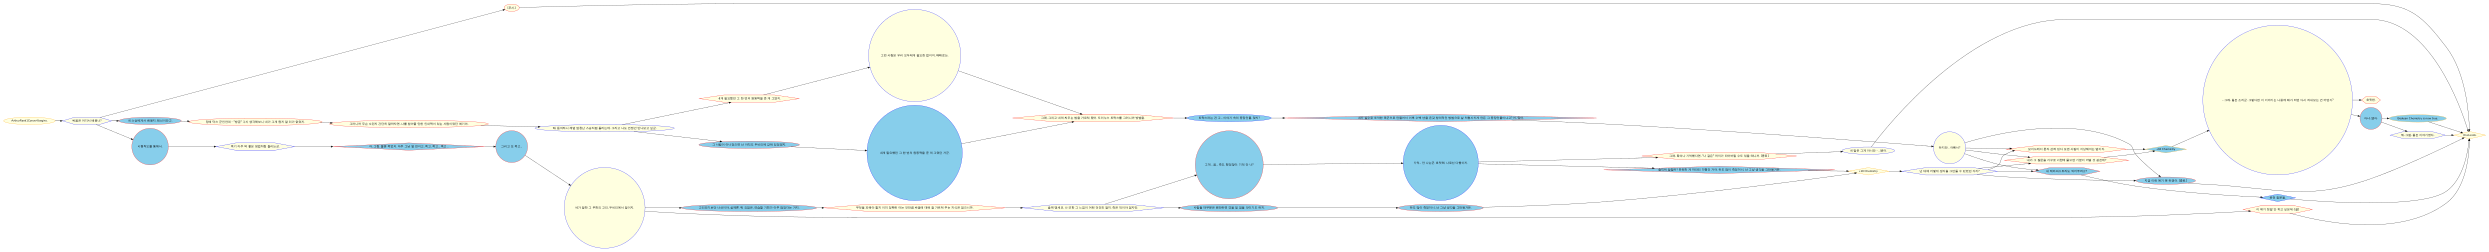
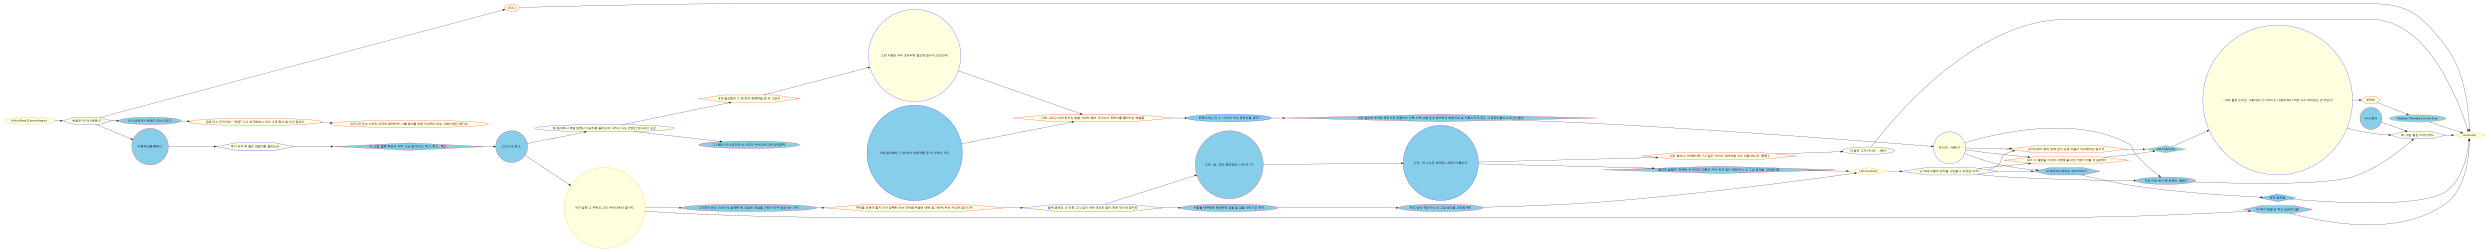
  digraph {
    fontname=Nunito
    rankdir=LR
    node [color=red fillcolor=lightyellow fontname=Nunito shape=ellipse style=filled]
    edge [fontname=Nunito]
    "ArthurRank1Convo4 begins." [color=orange]
    n2 [color=blue label="싸움은 어디서 배웠나?" shape=hexagon]
    n3 [fillcolor=skyblue label="시행착오를 통해서." shape=circle]
    n4 [fillcolor=skyblue label="내 스승에게서 배웠지. 테신이라고."]
    n5 [label="[무시.]"]
    n6 [color=blue label="죽기 아주 딱 좋은 방법처럼 들리는군." shape=hexagon]
    n7 [label="정예 닥스 군인인데 - *방금* 다시 생각해보니 네가 그게 뭔지 알 리가 없었지."]
    "Chat ends." [color=orange shape=diamond]
    n9 [fillcolor=skyblue label="아, 그럼. 물론 죽었지. 아주 그냥 몇 번이고, 죽고, 죽고... 죽고..." shape=diamond]
    n10 [label="그러니까 무슨 소린지 간단히 말하자면, 나를 참아줄 만한 인내력이 있는 사람이었단 얘기야."]
    n11 [fillcolor=skyblue label="그리고 또 죽고..." shape=circle]
    n12 [color=blue label="헤, 듣자하니 제법 엄청난 스승처럼 들리는데. 그리고 나도 언젠간 만나보고 싶군."]
-   n13 [color=blue label="네가 말한 그 무한의 고리, 두비리에서 말이지." shape=circle]
+   n13 [color=orange label="네가 말한 그 무한의 고리, 두비리에서 말이지." shape=circle]
    n14 [fillcolor=skyblue label="그 사람이 아니었으면 난 아직도 두비리에 갇혀 있었겠지."]
    n15 [label="내게 필요했던 그 한 번의 원동력을 준 게 그였지." shape=hexagon]
    n16 [fillcolor=skyblue label="고리라기보단 나선이야, 실제론. 뭐 요점은, 연습할 기회가 아주 많았다는 거지."]
-   n17 [label="이 얘기 정말 안 하고 싶은데. [끝]" shape=hexagon]
+   n17 [fillcolor=skyblue label="이 얘기 정말 안 하고 싶은데. [끝]" shape=hexagon]
    n18 [color=blue fillcolor=skyblue label="네게 필요했던 그 한 번의 원동력을 준 게 그였던 거군." shape=circle]
-   n19 [color=blue label="그런 사람은 우리 모두에게 필요한 법이지, 때때로는." shape=circle]
+   n19 [color=blue label="그런 사람은 우리 모두에게 필요한 법이지, 군인인데." shape=circle]
    n20 [label="무엇을 피해야 할지 이미 정확히 아는 것만큼 싸움에 대해 잘 가르쳐 주는 지식은 없으니까." shape=hexagon]
-   n21 [label="그래, 그리고 내게 싸우는 법을 가르쳐 줬어. 도미누스 트락스를 그러니까 방법을." shape=hexagon]
+   n21 [label="그래, 그리고 내게 싸우는 법을 가르쳐 줬어. 도미누스 트락스를 물리치는 방법을." shape=hexagon]
    n22 [color=blue label="솔께 맹세코, 나 또한 그 느낌이 어떤 것인진 알지. 죽은 적이야 없지만." shape=hexagon]
    n23 [color=blue fillcolor=skyblue label="트락스라는 건 그... 이야기 속의 등장인물, 맞지?"]
    n24 [fillcolor=skyblue label="그게... 음... 죽긴, 했었잖아. 기억 안 나?" shape=circle]
    n25 [fillcolor=skyblue label="사람들 대부분은 웬만하면 겪을 일 없을 것이기도 하지."]
    n26 [fillcolor=skyblue label="내가 실수로 포악한 폭군으로 만들어서 이후 수백 년을 온갖 창의적인 방법으로 날 처형시키게 만든 그 등장인물이냐고? 어, 맞아." shape=diamond]
    n27 [color=blue fillcolor=skyblue label="기억... 안 나는군. 흐릿해. 나로선 다행이지." shape=circle]
    n28 [fillcolor=skyblue label="하도 많이 죽었더니, 난 그냥 생각을 그만뒀거든."]
    n29 [color=blue label="하지만... 어째서?" shape=circle]
    n30 [label="그래, 혹여나 기억했다면, *나 같은* 처지가 되어버릴 수도 있을 테니까. [종료.]" shape=hexagon]
    n31 [fillcolor=skyblue label="솔직히 말할까? 흐릿한 게 차라리 다행인 거야. 하도 많이 죽었더니, 난 그냥 생각을 그만뒀거든." shape=diamond]
    n32 [color=orange label="+10 Chemistry" shape=diamond]
    n33 [label="내가 그 질문을 거꾸로 너한테 물으면 기분이 어떨 것 같은데?" shape=hexagon]
    n34 [fillcolor=skyblue label="내 테라피스트라도 되어주려고?" shape=hexagon]
    n35 [label="보이드에서 혼자 갇혀 있다 보면 사람이 이상해지는 법이지." shape=hexagon]
    n36 [fillcolor=skyblue label="지금 이런 얘기 못 하겠어. [종료.]"]
    n37 [color=blue label="내 말은 그게 아니라 - ...됐어."]
    n38 [color=blue label="넌 대체 어떻게 생각을 그만둘 수 있었던 거지?" shape=hexagon]
    n39 [color=orange fillcolor=skyblue label="+10 Chemistry" shape=diamond]
    n40 [color=blue fillcolor=skyblue label="완전 질문을." shape=diamond]
    n41 [color=blue label="... 그래, 옳은 소리군. 그렇다면 이 이야기는 나중에 때가 되면 다시 꺼내보는 건 어떤가?" shape=circle]
    n42 [label="흐릿한." shape=hexagon]
    n43 [fillcolor=skyblue label="아냐, 됐어." shape=circle]
    n44 [color=orange fillcolor=skyblue label="Boolean Chemistry is now true."]
    n45 [color=blue label="뭐, 그럼, 좋은 이야기였다." shape=hexagon]
    "ArthurRank1Convo4 begins." -> n2
    n2 -> n3
    n2 -> n4
    n2 -> n5
    n3 -> n6
    n4 -> n7
    n5 -> "Chat ends."
    n6 -> n9
    n7 -> n10
    n9 -> n11
-   n10 -> n12
+   n11 -> n12
    n11 -> n13
    n12 -> n14
    n12 -> n15
    n13 -> n16
    n13 -> n17
-   n14 -> n18
    n15 -> n19
    n16 -> n20
    n17 -> "Chat ends."
    n18 -> n21
    n19 -> n21
    n20 -> n22
    n21 -> n23
    n22 -> n24
    n22 -> n25
    n23 -> n26
    n24 -> n27
    n25 -> n28
    n26 -> n29
    n27 -> n30
    n27 -> n31
    n28 -> n32
    n29 -> n33
    n29 -> n34
    n29 -> n35
    n29 -> n36
    n30 -> n37
    n31 -> n32
    n32 -> n38
    n33 -> n39
    n34 -> n40
    n35 -> n39
-   n36 -> "Chat ends."
+   n36 -> n45
    n37 -> "Chat ends."
    n38 -> n33
    n38 -> n34
    n38 -> n35
    n38 -> n36
    n39 -> n41
    n40 -> "Chat ends."
    n41 -> n42
-   n41 -> n43
-   n43 -> n44
+   n41 -> n45
+   n42 -> n44
    n43 -> n45
    n44 -> "Chat ends."
    n45 -> "Chat ends."
  }
